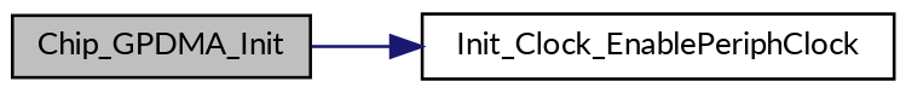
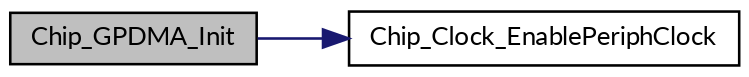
  digraph {
    rankdir=LR
    fontname=Lato
    node [color=black fontname=Lato fontsize=10 shape=record style=filled]
    n1 [fillcolor=grey75 fontcolor=black height=0.2 label=Chip_GPDMA_Init width=0.4]
-   n2 [fillcolor=white height=0.2 label=Init_Clock_EnablePeriphClock width=0.4]
+   n2 [fillcolor=white height=0.2 label=Chip_Clock_EnablePeriphClock width=0.4]
    n1 -> n2 [color=midnightblue fontname=Lato fontsize=10 labelfontname=FreeSans labelfontsize=10 style=solid]
  }
